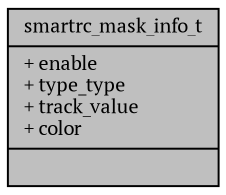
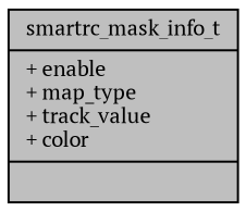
  digraph {
    fontname="PT Serif"
-   n1 [color=black fillcolor=grey75 fontcolor=black fontname="PT Serif" fontsize=10 height=0.2 label="{smartrc_mask_info_t\n|+ enable\l+ type_type\l+ track_value\l+ color\l|}" shape=record style=filled width=0.4]
+   n1 [color=black fillcolor=grey75 fontcolor=black fontname="PT Serif" fontsize=10 height=0.2 label="{smartrc_mask_info_t\n|+ enable\l+ map_type\l+ track_value\l+ color\l|}" shape=record style=filled width=0.4]
  }
